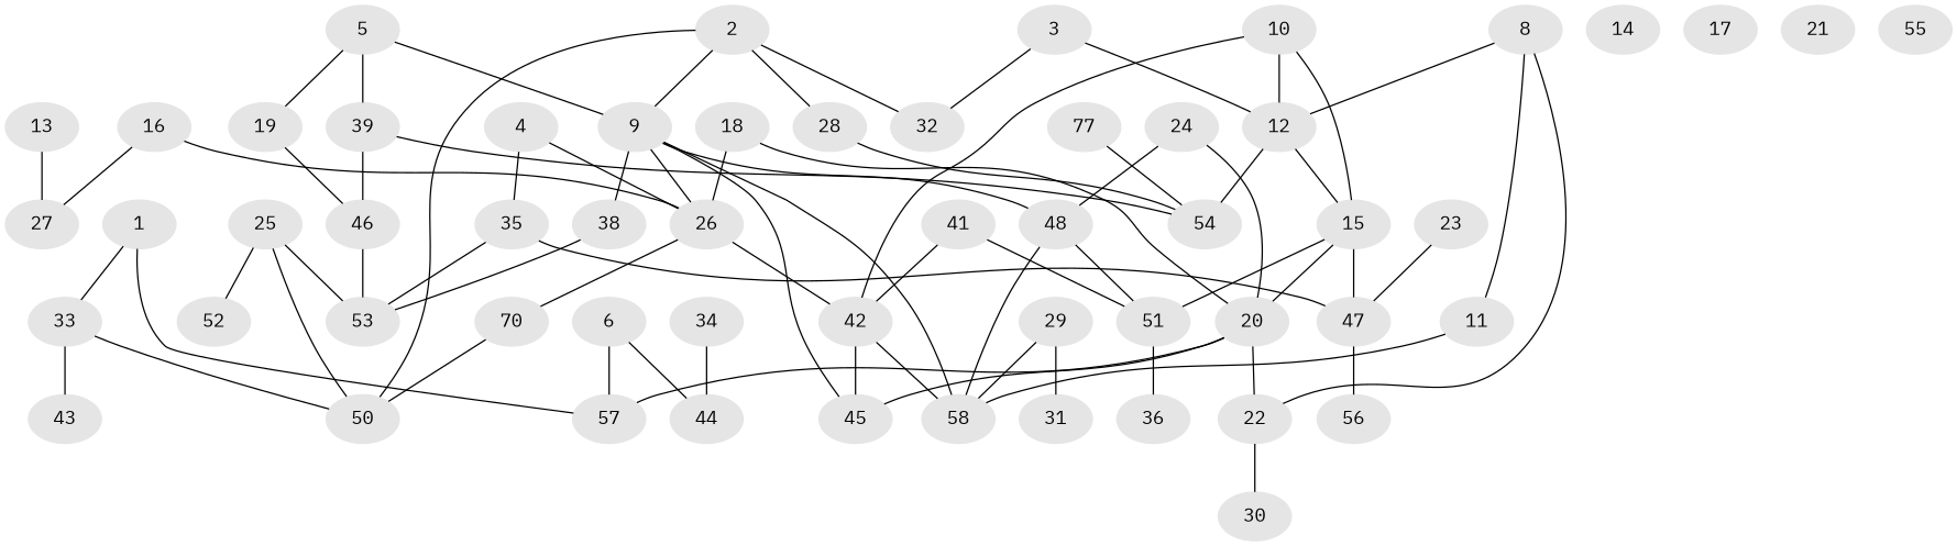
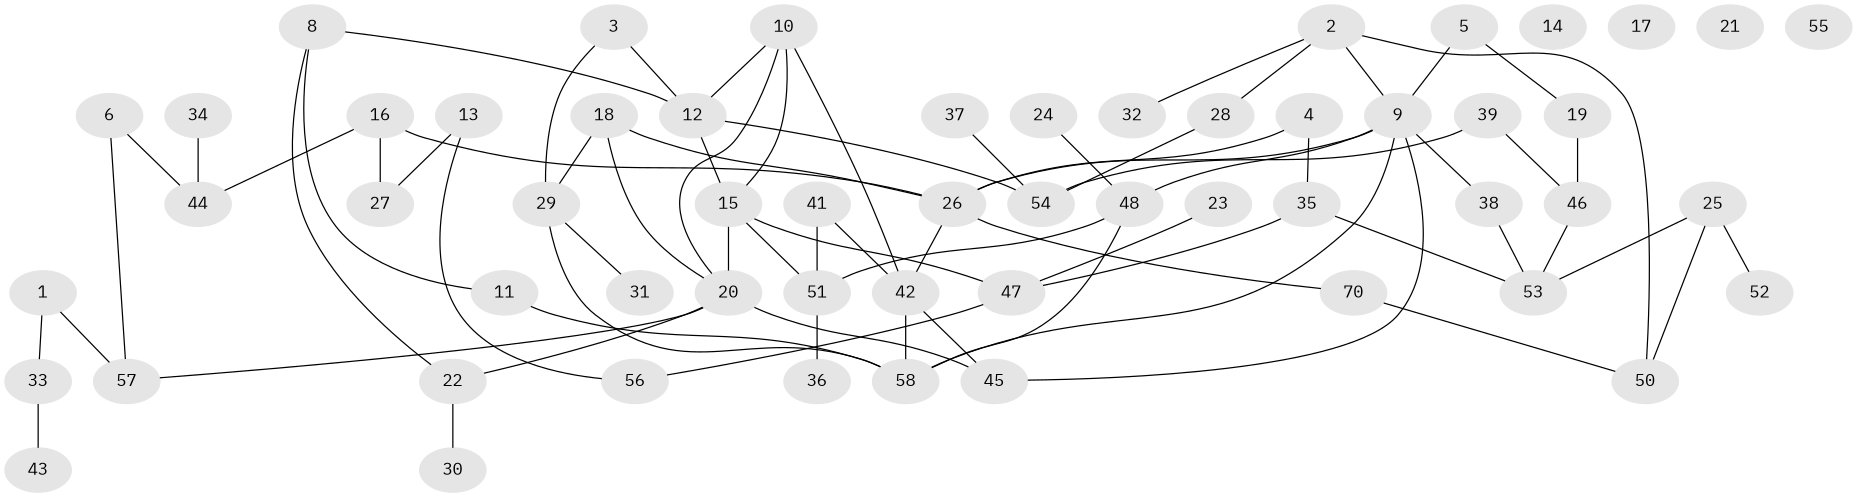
  graph {
    fontname="IBM Plex Mono"
    node [color=gray90 fontname="IBM Plex Mono" style=filled]
    edge [fontname="IBM Plex Mono"]
    1
    33
    57
    50
    43
    2
    9
    28
    32
    26
    38
    45
    48
    58
    54
    3
    12
    15
    4
    35
    n21 [label=70]
    42
    53
    47
    5
    19
    39
    46
    6
    44
    10
    20
    8
    11
    22
    30
    51
    13
    27
    56
    14
    36
    16
    17
    18
    29
    31
    21
    23
    24
    25
    52
    34
-   37 [label=77]
+   37
    41
    55
    1 -- 33
    1 -- 57
-   33 -- 50
    33 -- 43
    2 -- 50
    2 -- 9
    2 -- 28
    2 -- 32
    9 -- 26
    9 -- 38
    9 -- 45
    9 -- 48
    9 -- 58
    28 -- 54
    26 -- n21
    26 -- 42
    38 -- 53
    48 -- 58
    48 -- 51
-   3 -- 32
+   3 -- 29
    3 -- 12
    12 -- 54
    12 -- 15
    15 -- 47
    15 -- 20
    15 -- 51
    4 -- 26
    4 -- 35
    35 -- 53
    35 -- 47
    n21 -- 50
    42 -- 45
    42 -- 58
    47 -- 56
    5 -- 9
    5 -- 19
-   5 -- 39
    19 -- 46
    39 -- 54
    39 -- 46
    46 -- 53
    6 -- 57
    6 -- 44
    10 -- 12
    10 -- 15
    10 -- 42
-   24 -- 20
+   10 -- 20
    20 -- 57
    20 -- 45
    20 -- 22
    8 -- 12
    8 -- 11
    8 -- 22
    11 -- 58
    22 -- 30
    51 -- 36
    13 -- 27
+   13 -- 56
    16 -- 26
+   16 -- 44
    16 -- 27
    18 -- 26
    18 -- 20
+   18 -- 29
    29 -- 58
    29 -- 31
    23 -- 47
    24 -- 48
    25 -- 50
    25 -- 53
    25 -- 52
    34 -- 44
    37 -- 54
    41 -- 42
    41 -- 51
  }
